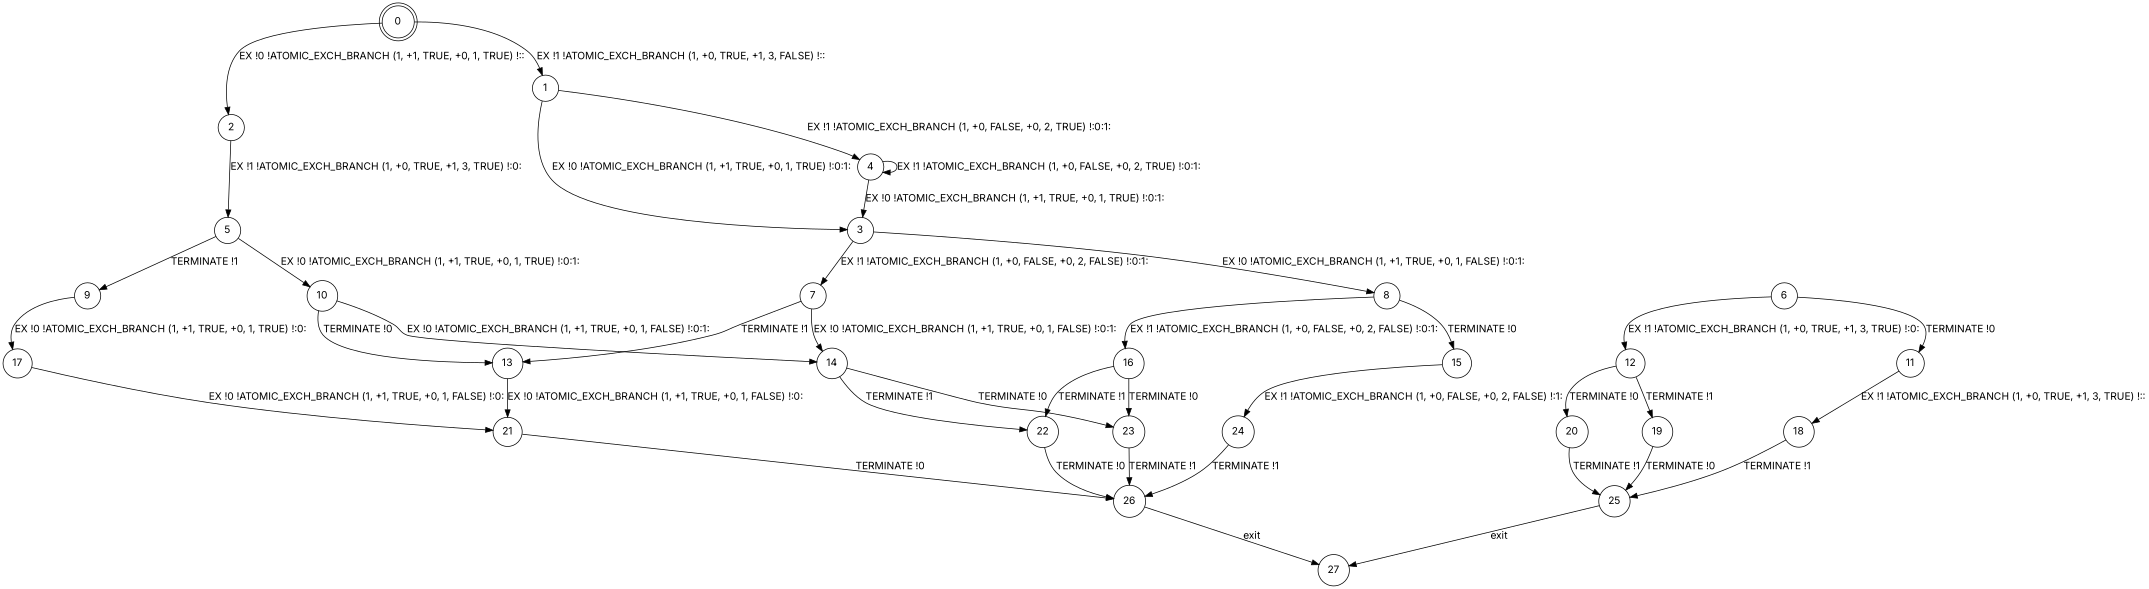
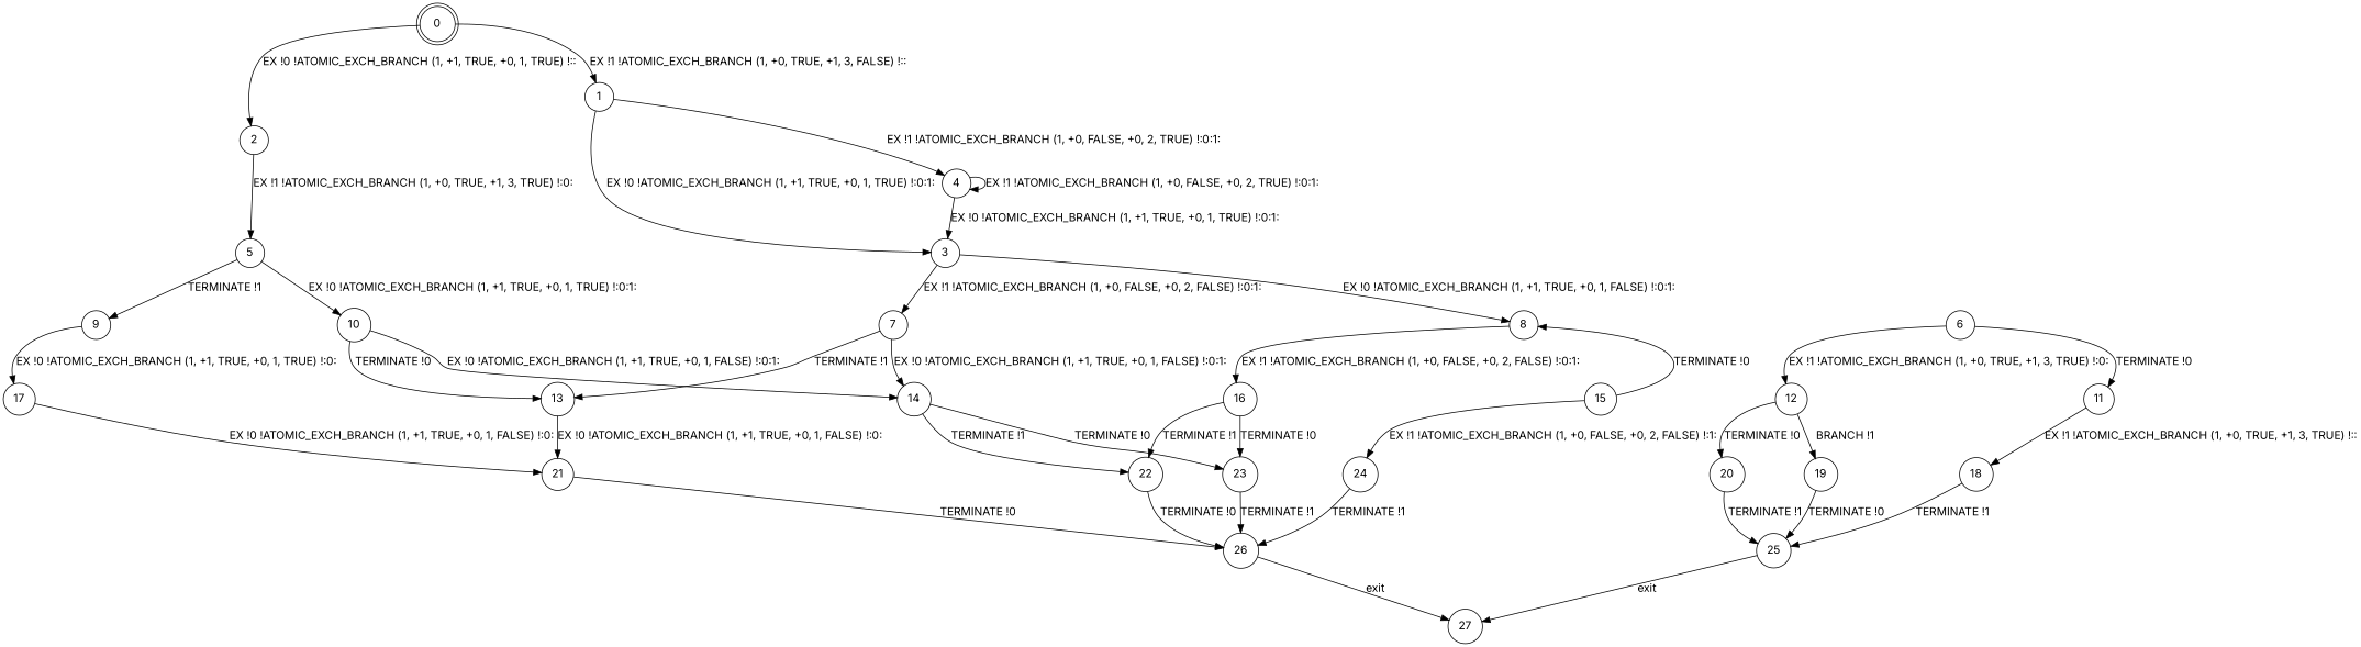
  digraph {
    fontname=Inter
    node [fontname=Inter shape=circle]
    edge [fontname=Inter]
    0 [peripheries=2]
    1
    2
    3
    4
    5
    7
    8
    9
    10
    6
    11
    12
    13
    14
    15
    16
    17
    18
    19
    20
    21
    22
    23
    24
    25
    26
    27
    0 -> 1 [label="EX !1 !ATOMIC_EXCH_BRANCH (1, +0, TRUE, +1, 3, FALSE) !::"]
    0 -> 2 [label="EX !0 !ATOMIC_EXCH_BRANCH (1, +1, TRUE, +0, 1, TRUE) !::"]
    1 -> 3 [label="EX !0 !ATOMIC_EXCH_BRANCH (1, +1, TRUE, +0, 1, TRUE) !:0:1:"]
    1 -> 4 [label="EX !1 !ATOMIC_EXCH_BRANCH (1, +0, FALSE, +0, 2, TRUE) !:0:1:"]
    2 -> 5 [label="EX !1 !ATOMIC_EXCH_BRANCH (1, +0, TRUE, +1, 3, TRUE) !:0:"]
    3 -> 7 [label="EX !1 !ATOMIC_EXCH_BRANCH (1, +0, FALSE, +0, 2, FALSE) !:0:1:"]
    3 -> 8 [label="EX !0 !ATOMIC_EXCH_BRANCH (1, +1, TRUE, +0, 1, FALSE) !:0:1:"]
    4 -> 3 [label="EX !0 !ATOMIC_EXCH_BRANCH (1, +1, TRUE, +0, 1, TRUE) !:0:1:"]
    4 -> 4 [label="EX !1 !ATOMIC_EXCH_BRANCH (1, +0, FALSE, +0, 2, TRUE) !:0:1:"]
    5 -> 9 [label="TERMINATE !1"]
    5 -> 10 [label="EX !0 !ATOMIC_EXCH_BRANCH (1, +1, TRUE, +0, 1, TRUE) !:0:1:"]
    7 -> 13 [label="TERMINATE !1"]
    7 -> 14 [label="EX !0 !ATOMIC_EXCH_BRANCH (1, +1, TRUE, +0, 1, FALSE) !:0:1:"]
-   8 -> 15 [label="TERMINATE !0"]
+   15 -> 8 [label="TERMINATE !0"]
    8 -> 16 [label="EX !1 !ATOMIC_EXCH_BRANCH (1, +0, FALSE, +0, 2, FALSE) !:0:1:"]
    9 -> 17 [label="EX !0 !ATOMIC_EXCH_BRANCH (1, +1, TRUE, +0, 1, TRUE) !:0:"]
    10 -> 13 [label="TERMINATE !0"]
    10 -> 14 [label="EX !0 !ATOMIC_EXCH_BRANCH (1, +1, TRUE, +0, 1, FALSE) !:0:1:"]
    6 -> 11 [label="TERMINATE !0"]
    6 -> 12 [label="EX !1 !ATOMIC_EXCH_BRANCH (1, +0, TRUE, +1, 3, TRUE) !:0:"]
    11 -> 18 [label="EX !1 !ATOMIC_EXCH_BRANCH (1, +0, TRUE, +1, 3, TRUE) !::"]
-   12 -> 19 [label="TERMINATE !1"]
+   12 -> 19 [label="BRANCH !1"]
    12 -> 20 [label="TERMINATE !0"]
    13 -> 21 [label="EX !0 !ATOMIC_EXCH_BRANCH (1, +1, TRUE, +0, 1, FALSE) !:0:"]
    14 -> 22 [label="TERMINATE !1"]
    14 -> 23 [label="TERMINATE !0"]
    15 -> 24 [label="EX !1 !ATOMIC_EXCH_BRANCH (1, +0, FALSE, +0, 2, FALSE) !:1:"]
    16 -> 22 [label="TERMINATE !1"]
    16 -> 23 [label="TERMINATE !0"]
    17 -> 21 [label="EX !0 !ATOMIC_EXCH_BRANCH (1, +1, TRUE, +0, 1, FALSE) !:0:"]
    18 -> 25 [label="TERMINATE !1"]
    19 -> 25 [label="TERMINATE !0"]
    20 -> 25 [label="TERMINATE !1"]
    21 -> 26 [label="TERMINATE !0"]
    22 -> 26 [label="TERMINATE !0"]
    23 -> 26 [label="TERMINATE !1"]
    24 -> 26 [label="TERMINATE !1"]
    25 -> 27 [label=exit]
    26 -> 27 [label=exit]
  }
